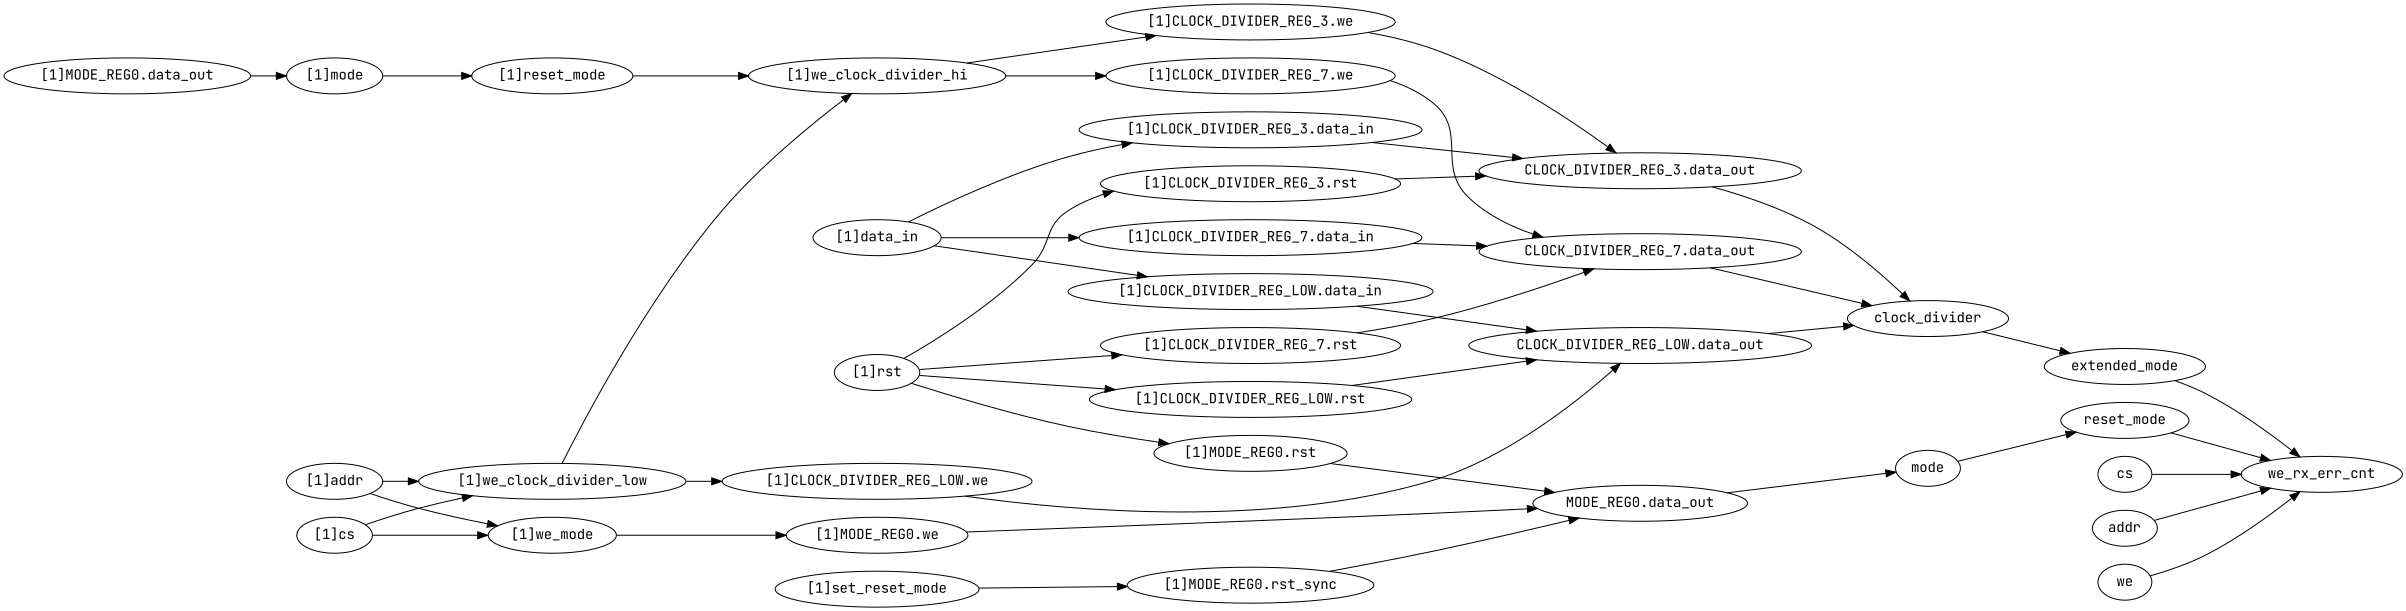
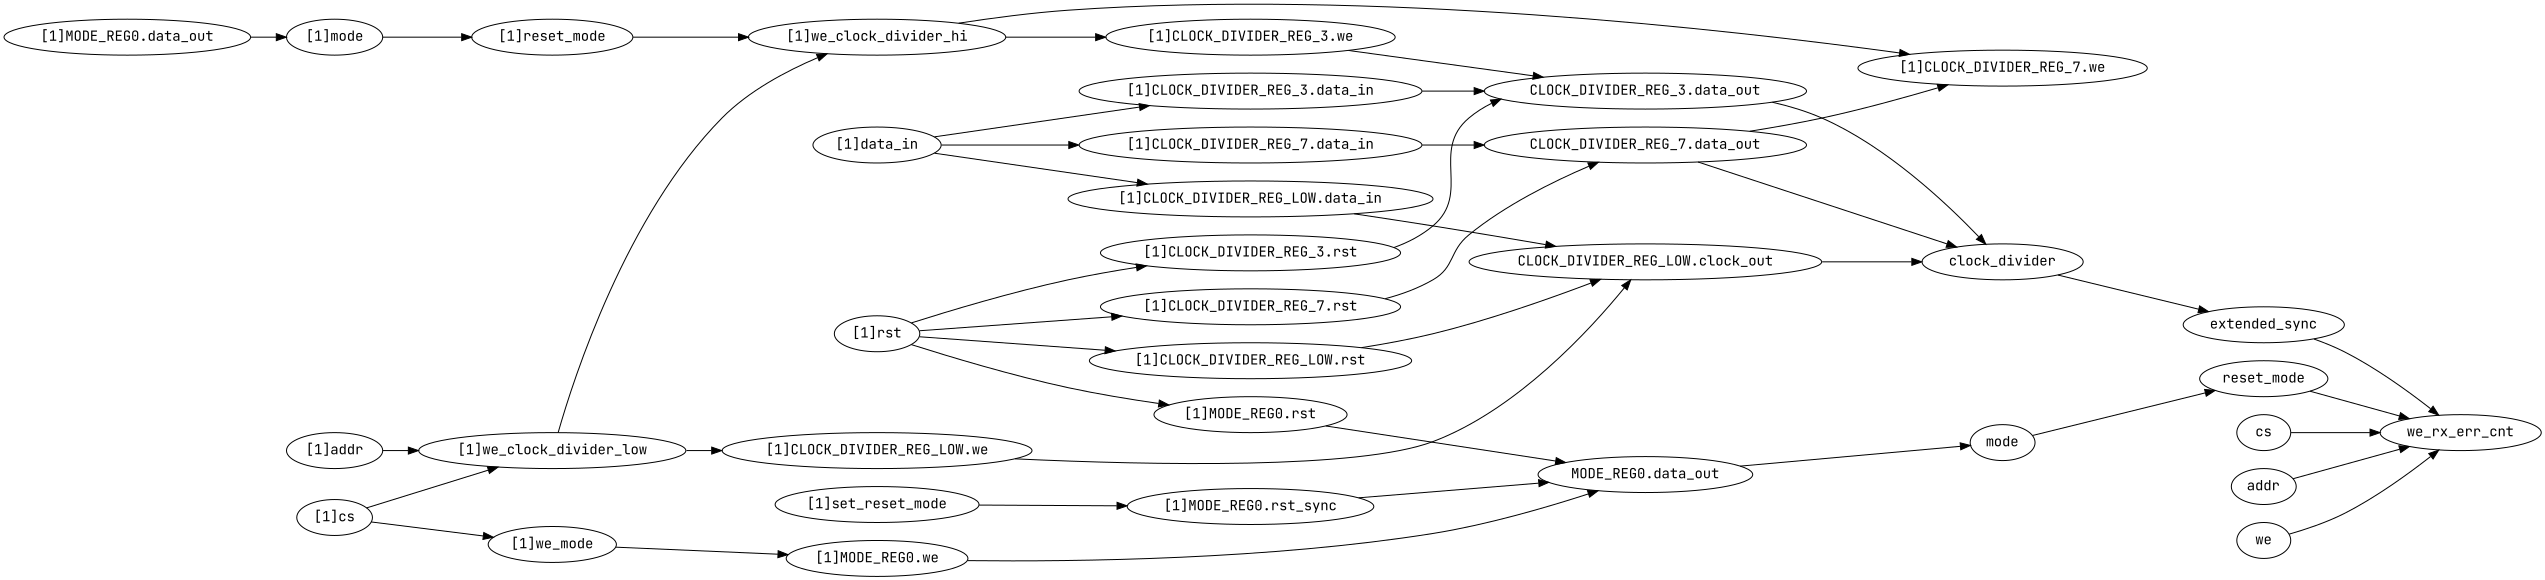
  strict digraph {
    fontname="JetBrains Mono"
    rankdir=LR
    node [complexity=9 fontname="JetBrains Mono" importance=0.00400227632032 rank=0.000667046053387]
    edge [fontname="JetBrains Mono"]
    "[1]rst" [importance=0.0436054363484 rank=0.00484504848315]
    "[1]CLOCK_DIVIDER_REG_LOW.rst" [importance=0.0415493207085 rank=0.00461659118983]
    "[1]CLOCK_DIVIDER_REG_7.rst" [importance=0.0416629992954 rank=0.00462922214394]
    "[1]CLOCK_DIVIDER_REG_3.rst" [importance=0.0416629992954 rank=0.00462922214394]
    "[1]MODE_REG0.rst" [importance=0.0516510716962 rank=0.00573900796624]
-   "CLOCK_DIVIDER_REG_LOW.data_out" [complexity=8 importance=0.0197950711334 rank=0.00247438389167]
+   "CLOCK_DIVIDER_REG_LOW.data_out" [complexity=8 importance=0.0197950711334 rank=0.00247438389167 label="CLOCK_DIVIDER_REG_LOW.clock_out"]
    "CLOCK_DIVIDER_REG_7.data_out" [complexity=8 importance=0.0198519104269 rank=0.00248148880336]
    "CLOCK_DIVIDER_REG_3.data_out" [complexity=8 importance=0.0198519104269 rank=0.00248148880336]
    "MODE_REG0.data_out" [complexity=8 importance=0.0165639644182 rank=0.00207049555227]
    clock_divider [complexity=8 importance=0.0146653430186 rank=0.00183316787732]
    mode [complexity=8 importance=0.0100618715958 rank=0.00125773394947]
-   extended_mode [complexity=6 importance=0.00497226576993 rank=0.000828710961655]
+   extended_mode [complexity=6 importance=0.00497226576993 rank=0.000828710961655 label=extended_sync]
    we_rx_err_cnt [complexity=0 importance=0.00205983926736 rank=0.0]
    "[1]cs" [complexity=16 importance=0.028842943081 rank=0.00180268394256]
    "[1]we_clock_divider_low" [complexity=12 importance=0.0269005060281 rank=0.00224170883567]
    "[1]we_mode" [importance=0.0208597488172 rank=0.00231774986858]
    "[1]CLOCK_DIVIDER_REG_LOW.we" [importance=0.0222416995709 rank=0.00247129995233]
    "[1]we_clock_divider_hi" [importance=0.0248832862717 rank=0.00276480958574]
    "[1]MODE_REG0.we" [importance=0.0188425290608 rank=0.00209361434009]
    "[1]CLOCK_DIVIDER_REG_3.we" [importance=0.0224120212046 rank=0.00249022457829]
    "[1]CLOCK_DIVIDER_REG_7.we" [importance=0.0224120212046 rank=0.00249022457829]
    "[1]set_reset_mode" [importance=0.0379838034891 rank=0.0042204226099]
    "[1]MODE_REG0.rst_sync" [importance=0.0360413664362 rank=0.00400459627069]
    reset_mode [complexity=6 importance=0.00486848528618 rank=0.000811414214363]
    cs [complexity=6]
    "[1]reset_mode" [complexity=12 importance=0.0276919322905 rank=0.00230766102421]
    addr [complexity=6]
    "[1]MODE_REG0.data_out" [complexity=14 importance=0.0393874114225 rank=0.00281338653018]
    "[1]mode" [complexity=14 importance=0.0328853186001 rank=0.00234895132858]
    "[1]data_in" [complexity=10 importance=0.0237645274055 rank=0.00237645274055]
    "[1]CLOCK_DIVIDER_REG_3.data_in" [complexity=10 importance=0.0218220903526 rank=0.00218220903526]
    "[1]CLOCK_DIVIDER_REG_7.data_in" [complexity=10 importance=0.0218220903526 rank=0.00218220903526]
    "[1]CLOCK_DIVIDER_REG_LOW.data_in" [complexity=10 importance=0.0217652510591 rank=0.00217652510591]
    we [complexity=6]
    "[1]addr" [complexity=16 importance=0.028842943081 rank=0.00180268394256]
    "[1]rst" -> "[1]CLOCK_DIVIDER_REG_LOW.rst"
    "[1]rst" -> "[1]CLOCK_DIVIDER_REG_7.rst"
    "[1]rst" -> "[1]CLOCK_DIVIDER_REG_3.rst"
    "[1]rst" -> "[1]MODE_REG0.rst"
    "[1]CLOCK_DIVIDER_REG_LOW.rst" -> "CLOCK_DIVIDER_REG_LOW.data_out"
    "[1]CLOCK_DIVIDER_REG_7.rst" -> "CLOCK_DIVIDER_REG_7.data_out"
    "[1]CLOCK_DIVIDER_REG_3.rst" -> "CLOCK_DIVIDER_REG_3.data_out"
    "[1]MODE_REG0.rst" -> "MODE_REG0.data_out"
    "CLOCK_DIVIDER_REG_LOW.data_out" -> clock_divider
    "CLOCK_DIVIDER_REG_7.data_out" -> clock_divider
    "CLOCK_DIVIDER_REG_3.data_out" -> clock_divider
    "MODE_REG0.data_out" -> mode
    clock_divider -> extended_mode
    mode -> reset_mode
    extended_mode -> we_rx_err_cnt
    "[1]cs" -> "[1]we_clock_divider_low"
    "[1]cs" -> "[1]we_mode"
    "[1]we_clock_divider_low" -> "[1]CLOCK_DIVIDER_REG_LOW.we"
    "[1]we_clock_divider_low" -> "[1]we_clock_divider_hi"
    "[1]we_mode" -> "[1]MODE_REG0.we"
    "[1]CLOCK_DIVIDER_REG_LOW.we" -> "CLOCK_DIVIDER_REG_LOW.data_out"
    "[1]we_clock_divider_hi" -> "[1]CLOCK_DIVIDER_REG_3.we"
    "[1]we_clock_divider_hi" -> "[1]CLOCK_DIVIDER_REG_7.we"
    "[1]MODE_REG0.we" -> "MODE_REG0.data_out"
    "[1]CLOCK_DIVIDER_REG_3.we" -> "CLOCK_DIVIDER_REG_3.data_out"
-   "[1]CLOCK_DIVIDER_REG_7.we" -> "CLOCK_DIVIDER_REG_7.data_out"
+   "CLOCK_DIVIDER_REG_7.data_out" -> "[1]CLOCK_DIVIDER_REG_7.we"
    "[1]set_reset_mode" -> "[1]MODE_REG0.rst_sync"
    "[1]MODE_REG0.rst_sync" -> "MODE_REG0.data_out"
    reset_mode -> we_rx_err_cnt
    cs -> we_rx_err_cnt
    "[1]reset_mode" -> "[1]we_clock_divider_hi"
    addr -> we_rx_err_cnt
    "[1]MODE_REG0.data_out" -> "[1]mode"
    "[1]mode" -> "[1]reset_mode"
    "[1]data_in" -> "[1]CLOCK_DIVIDER_REG_3.data_in"
    "[1]data_in" -> "[1]CLOCK_DIVIDER_REG_7.data_in"
    "[1]data_in" -> "[1]CLOCK_DIVIDER_REG_LOW.data_in"
    "[1]CLOCK_DIVIDER_REG_3.data_in" -> "CLOCK_DIVIDER_REG_3.data_out"
    "[1]CLOCK_DIVIDER_REG_7.data_in" -> "CLOCK_DIVIDER_REG_7.data_out"
    "[1]CLOCK_DIVIDER_REG_LOW.data_in" -> "CLOCK_DIVIDER_REG_LOW.data_out"
    we -> we_rx_err_cnt
    "[1]addr" -> "[1]we_clock_divider_low"
-   "[1]addr" -> "[1]we_mode"
  }
